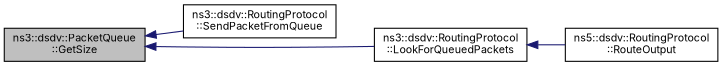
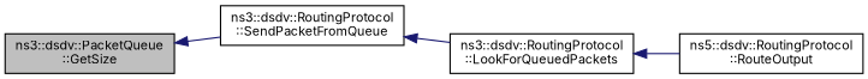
  digraph {
    fontname=Inter
    rankdir=LR
    node [color=black fillcolor=white fontname=Inter fontsize=10 shape=record style=filled]
    edge [color=midnightblue dir=back fontname=Inter fontsize=10 labelfontname=Helvetica labelfontsize=10 style=solid]
    n1 [fillcolor=grey75 fontcolor=black height=0.2 label="ns3::dsdv::PacketQueue\l::GetSize" width=0.4]
    n2 [height=0.2 label="ns3::dsdv::RoutingProtocol\l::SendPacketFromQueue" width=0.4]
    n3 [height=0.2 label="ns3::dsdv::RoutingProtocol\l::LookForQueuedPackets" width=0.4]
    n4 [height=0.2 label="ns5::dsdv::RoutingProtocol\l::RouteOutput" width=0.4]
    n1 -> n2
-   n1 -> n3
+   n2 -> n3
    n3 -> n4
  }
